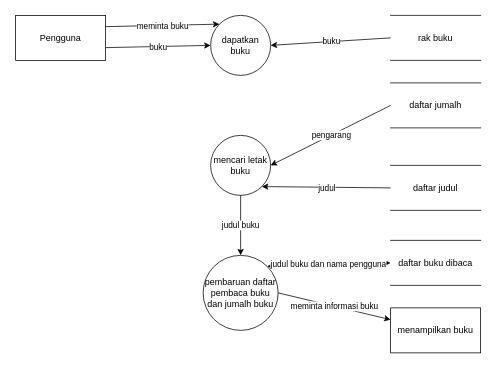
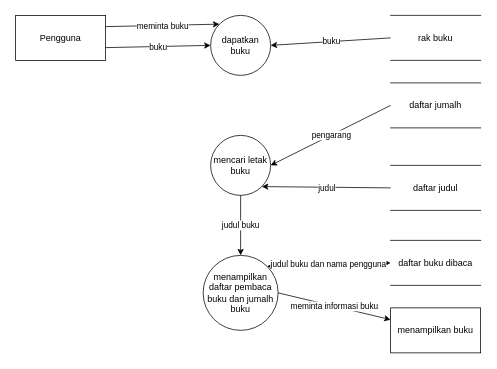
  <mxCell id="0" />
  <mxCell id="1" parent="0" />
  <mxCell id="2" value="Pengguna" style="rounded=0;whiteSpace=wrap;html=1;" vertex="1" parent="1"><mxGeometry x="20" y="20" width="120" height="60" as="geometry" /></mxCell>
  <mxCell id="3" value="menampilkan buku" style="rounded=0;whiteSpace=wrap;html=1;" vertex="1" parent="1"><mxGeometry x="520" y="410" width="120" height="60" as="geometry" /></mxCell>
  <mxCell id="4" value="dapatkan buku" style="ellipse;whiteSpace=wrap;html=1;aspect=fixed;" vertex="1" parent="1"><mxGeometry x="280" y="20" width="80" height="80" as="geometry" /></mxCell>
  <mxCell id="5" value="mencari letak buku" style="ellipse;whiteSpace=wrap;html=1;aspect=fixed;" vertex="1" parent="1"><mxGeometry x="280" y="180" width="80" height="80" as="geometry" /></mxCell>
- <mxCell id="6" value="pembaruan daftar pembaca buku dan jumalh buku" style="ellipse;whiteSpace=wrap;html=1;aspect=fixed;" vertex="1" parent="1"><mxGeometry x="270" y="340" width="100" height="100" as="geometry" /></mxCell>
+ <mxCell id="6" value="menampilkan daftar pembaca buku dan jumalh buku" style="ellipse;whiteSpace=wrap;html=1;aspect=fixed;" vertex="1" parent="1"><mxGeometry x="270" y="340" width="100" height="100" as="geometry" /></mxCell>
  <mxCell id="7" value="rak buku" style="shape=partialRectangle;whiteSpace=wrap;html=1;left=0;right=0;fillColor=none;" vertex="1" parent="1"><mxGeometry x="520" y="20" width="120" height="60" as="geometry" /></mxCell>
  <mxCell id="8" value="daftar jumalh" style="shape=partialRectangle;whiteSpace=wrap;html=1;left=0;right=0;fillColor=none;" vertex="1" parent="1"><mxGeometry x="520" y="110" width="120" height="60" as="geometry" /></mxCell>
  <mxCell id="9" value="daftar judul" style="shape=partialRectangle;whiteSpace=wrap;html=1;left=0;right=0;fillColor=none;" vertex="1" parent="1"><mxGeometry x="520" y="220" width="120" height="60" as="geometry" /></mxCell>
  <mxCell id="10" value="daftar buku dibaca" style="shape=partialRectangle;whiteSpace=wrap;html=1;left=0;right=0;fillColor=none;" vertex="1" parent="1"><mxGeometry x="520" y="320" width="120" height="60" as="geometry" /></mxCell>
  <mxCell id="11" value="" style="endArrow=classic;html=1;rounded=0;entryX=0;entryY=0;entryDx=0;entryDy=0;exitX=1;exitY=0.25;exitDx=0;exitDy=0;" edge="1" parent="1" source="2" target="4"><mxGeometry relative="1" as="geometry"><mxPoint x="140" y="49.5" as="sourcePoint" /><mxPoint x="270" y="50" as="targetPoint" /></mxGeometry></mxCell>
  <mxCell id="12" value="meminta buku" style="edgeLabel;resizable=0;html=1;align=center;verticalAlign=middle;" connectable="0" vertex="1" parent="11"><mxGeometry relative="1" as="geometry" /></mxCell>
  <mxCell id="13" value="" style="endArrow=classic;html=1;rounded=0;exitX=1;exitY=0.25;exitDx=0;exitDy=0;" edge="1" parent="1"><mxGeometry relative="1" as="geometry"><mxPoint x="140" y="63" as="sourcePoint" /><mxPoint x="280" y="60" as="targetPoint" /></mxGeometry></mxCell>
  <mxCell id="14" value="buku" style="edgeLabel;resizable=0;html=1;align=center;verticalAlign=middle;" connectable="0" vertex="1" parent="13"><mxGeometry relative="1" as="geometry" /></mxCell>
  <mxCell id="15" value="" style="endArrow=classic;html=1;rounded=0;entryX=1;entryY=0.5;entryDx=0;entryDy=0;exitX=0;exitY=0.5;exitDx=0;exitDy=0;" edge="1" parent="1" source="7" target="4"><mxGeometry relative="1" as="geometry"><mxPoint x="160" y="55" as="sourcePoint" /><mxPoint x="312" y="52" as="targetPoint" /></mxGeometry></mxCell>
  <mxCell id="16" value="buku" style="edgeLabel;resizable=0;html=1;align=center;verticalAlign=middle;" connectable="0" vertex="1" parent="15"><mxGeometry relative="1" as="geometry" /></mxCell>
  <mxCell id="17" value="" style="endArrow=classic;html=1;rounded=0;entryX=1;entryY=0.5;entryDx=0;entryDy=0;exitX=0;exitY=0.5;exitDx=0;exitDy=0;" edge="1" parent="1" source="8" target="5"><mxGeometry relative="1" as="geometry"><mxPoint x="540" y="60" as="sourcePoint" /><mxPoint x="370" y="70" as="targetPoint" /></mxGeometry></mxCell>
  <mxCell id="18" value="pengarang" style="edgeLabel;resizable=0;html=1;align=center;verticalAlign=middle;" connectable="0" vertex="1" parent="17"><mxGeometry relative="1" as="geometry" /></mxCell>
  <mxCell id="19" value="" style="endArrow=classic;html=1;rounded=0;entryX=1;entryY=1;entryDx=0;entryDy=0;exitX=0;exitY=0.5;exitDx=0;exitDy=0;" edge="1" parent="1" source="9" target="5"><mxGeometry relative="1" as="geometry"><mxPoint x="530" y="150" as="sourcePoint" /><mxPoint x="370" y="230" as="targetPoint" /></mxGeometry></mxCell>
  <mxCell id="20" value="judul" style="edgeLabel;resizable=0;html=1;align=center;verticalAlign=middle;" connectable="0" vertex="1" parent="19"><mxGeometry relative="1" as="geometry" /></mxCell>
  <mxCell id="21" value="judul buku dan nama pengguna" style="endArrow=classic;startArrow=classic;html=1;rounded=0;entryX=0;entryY=0.5;entryDx=0;entryDy=0;exitX=1;exitY=0;exitDx=0;exitDy=0;" edge="1" parent="1" source="6" target="10"><mxGeometry width="50" height="50" relative="1" as="geometry"><mxPoint x="340" y="370" as="sourcePoint" /><mxPoint x="390" y="320" as="targetPoint" /></mxGeometry></mxCell>
  <mxCell id="22" value="meminta informasi buku" style="endArrow=classic;html=1;rounded=0;exitX=1;exitY=0.5;exitDx=0;exitDy=0;" edge="1" parent="1" source="6" target="3"><mxGeometry width="50" height="50" relative="1" as="geometry"><mxPoint x="340" y="370" as="sourcePoint" /><mxPoint x="390" y="320" as="targetPoint" /></mxGeometry></mxCell>
  <mxCell id="23" value="judul buku" style="endArrow=classic;html=1;rounded=0;entryX=0.5;entryY=0;entryDx=0;entryDy=0;exitX=0.5;exitY=1;exitDx=0;exitDy=0;" edge="1" parent="1" source="5" target="6"><mxGeometry width="50" height="50" relative="1" as="geometry"><mxPoint x="340" y="370" as="sourcePoint" /><mxPoint x="390" y="320" as="targetPoint" /></mxGeometry></mxCell>
